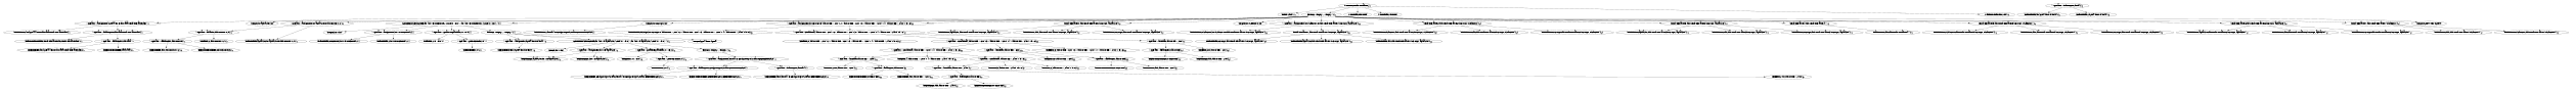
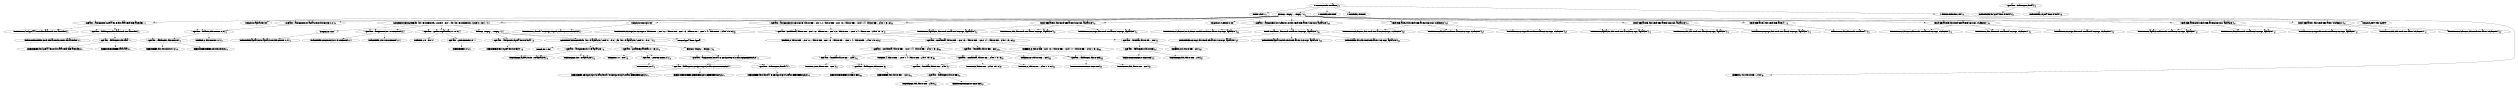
  digraph {
    n1 [label=<(METHOD,sendMTFValues)<SUB>240</SUB>>]
    n2 [label=<(PARAM,this)<SUB>940</SUB>>]
    n3 [label=<(BLOCK,&lt;empty&gt;,&lt;empty&gt;)<SUB>940</SUB>>]
    n4 [label=<(MODIFIER,PRIVATE)>]
    n5 [label=<(MODIFIER,VIRTUAL)>]
    n6 [label=<(METHOD_RETURN,void)<SUB>940</SUB>>]
    n7 [label=<(LOCAL,byte[][] len: byte[][])>]
    n8 [label=<(&lt;operator&gt;.assignment,byte[][] len = this.data.sendMTFValues_len)<SUB>941</SUB>>]
    n9 [label=<(LOCAL,int alphaSize: int)>]
    n10 [label=<(&lt;operator&gt;.assignment,int alphaSize = this.nInUse + 2)<SUB>942</SUB>>]
    n11 [label=<(CONTROL_STRUCTURE,for (int t = N_GROUPS; Some(--t &gt;= 0); ),for (int t = N_GROUPS; Some(--t &gt;= 0); ))<SUB>944</SUB>>]
    n12 [label=<(LOCAL,int nGroups: int)>]
    n13 [label=<(&lt;operator&gt;.assignment,int nGroups = (this.nMTF &lt; 200) ? 2 : (this.nMTF &lt; 600) ? 3 : (this.nMTF &lt; 1200) ? 4 : (this.nMTF &lt; 2400) ? 5 : 6)<SUB>953</SUB>>]
    n14 [label=<(sendMTFValues0,this.sendMTFValues0(nGroups, alphaSize))<SUB>961</SUB>>]
    n15 [label=<(LOCAL,int nSelectors: int)>]
    n16 [label=<(&lt;operator&gt;.assignment,int nSelectors = this.sendMTFValues1(nGroups, alphaSize))<SUB>966</SUB>>]
    n17 [label=<(sendMTFValues2,this.sendMTFValues2(nGroups, nSelectors))<SUB>969</SUB>>]
    n18 [label=<(sendMTFValues3,this.sendMTFValues3(nGroups, alphaSize))<SUB>972</SUB>>]
    n19 [label=<(sendMTFValues4,this.sendMTFValues4())<SUB>975</SUB>>]
    n20 [label=<(sendMTFValues5,this.sendMTFValues5(nGroups, nSelectors))<SUB>978</SUB>>]
    n21 [label=<(sendMTFValues6,this.sendMTFValues6(nGroups, alphaSize))<SUB>981</SUB>>]
    n22 [label=<(sendMTFValues7,this.sendMTFValues7(nSelectors))<SUB>984</SUB>>]
    n23 [label=<(IDENTIFIER,len,byte[][] len = this.data.sendMTFValues_len)<SUB>941</SUB>>]
    n24 [label=<(&lt;operator&gt;.fieldAccess,this.data.sendMTFValues_len)<SUB>941</SUB>>]
    n25 [label=<(IDENTIFIER,alphaSize,int alphaSize = this.nInUse + 2)<SUB>942</SUB>>]
    n26 [label=<(&lt;operator&gt;.addition,this.nInUse + 2)<SUB>942</SUB>>]
    n27 [label=<(LOCAL,int t: int)>]
    n28 [label=<(&lt;operator&gt;.assignment,int t = N_GROUPS)<SUB>944</SUB>>]
    n29 [label=<(&lt;operator&gt;.greaterEqualsThan,--t &gt;= 0)<SUB>944</SUB>>]
    n30 [label=<(BLOCK,&lt;empty&gt;,&lt;empty&gt;)<SUB>944</SUB>>]
    n31 [label=<(IDENTIFIER,v,len_t[v] = CBZip2OutputStream.GREATER_ICOST)<SUB>947</SUB>>]
    n32 [label=<(IDENTIFIER,nGroups,int nGroups = (this.nMTF &lt; 200) ? 2 : (this.nMTF &lt; 600) ? 3 : (this.nMTF &lt; 1200) ? 4 : (this.nMTF &lt; 2400) ? 5 : 6)<SUB>953</SUB>>]
    n33 [label=<(&lt;operator&gt;.conditional,(this.nMTF &lt; 200) ? 2 : (this.nMTF &lt; 600) ? 3 : (this.nMTF &lt; 1200) ? 4 : (this.nMTF &lt; 2400) ? 5 : 6)<SUB>954</SUB>>]
    n34 [label=<(IDENTIFIER,this,this.sendMTFValues0(nGroups, alphaSize))<SUB>961</SUB>>]
    n35 [label=<(IDENTIFIER,nGroups,this.sendMTFValues0(nGroups, alphaSize))<SUB>961</SUB>>]
    n36 [label=<(IDENTIFIER,alphaSize,this.sendMTFValues0(nGroups, alphaSize))<SUB>961</SUB>>]
    n37 [label=<(IDENTIFIER,nSelectors,int nSelectors = this.sendMTFValues1(nGroups, alphaSize))<SUB>966</SUB>>]
    n38 [label=<(sendMTFValues1,this.sendMTFValues1(nGroups, alphaSize))<SUB>966</SUB>>]
    n39 [label=<(IDENTIFIER,this,this.sendMTFValues2(nGroups, nSelectors))<SUB>969</SUB>>]
    n40 [label=<(IDENTIFIER,nGroups,this.sendMTFValues2(nGroups, nSelectors))<SUB>969</SUB>>]
    n41 [label=<(IDENTIFIER,nSelectors,this.sendMTFValues2(nGroups, nSelectors))<SUB>969</SUB>>]
    n42 [label=<(IDENTIFIER,this,this.sendMTFValues3(nGroups, alphaSize))<SUB>972</SUB>>]
    n43 [label=<(IDENTIFIER,nGroups,this.sendMTFValues3(nGroups, alphaSize))<SUB>972</SUB>>]
    n44 [label=<(IDENTIFIER,alphaSize,this.sendMTFValues3(nGroups, alphaSize))<SUB>972</SUB>>]
    n45 [label=<(IDENTIFIER,this,this.sendMTFValues4())<SUB>975</SUB>>]
    n46 [label=<(IDENTIFIER,this,this.sendMTFValues5(nGroups, nSelectors))<SUB>978</SUB>>]
    n47 [label=<(IDENTIFIER,nGroups,this.sendMTFValues5(nGroups, nSelectors))<SUB>978</SUB>>]
    n48 [label=<(IDENTIFIER,nSelectors,this.sendMTFValues5(nGroups, nSelectors))<SUB>978</SUB>>]
    n49 [label=<(IDENTIFIER,this,this.sendMTFValues6(nGroups, alphaSize))<SUB>981</SUB>>]
    n50 [label=<(IDENTIFIER,nGroups,this.sendMTFValues6(nGroups, alphaSize))<SUB>981</SUB>>]
    n51 [label=<(IDENTIFIER,alphaSize,this.sendMTFValues6(nGroups, alphaSize))<SUB>981</SUB>>]
    n52 [label=<(IDENTIFIER,this,this.sendMTFValues7(nSelectors))<SUB>984</SUB>>]
    n53 [label=<(IDENTIFIER,nSelectors,this.sendMTFValues7(nSelectors))<SUB>984</SUB>>]
    n54 [label=<(&lt;operator&gt;.fieldAccess,this.data)<SUB>941</SUB>>]
    n55 [label=<(FIELD_IDENTIFIER,sendMTFValues_len,sendMTFValues_len)<SUB>941</SUB>>]
    n56 [label=<(IDENTIFIER,this,byte[][] len = this.data.sendMTFValues_len)<SUB>941</SUB>>]
    n57 [label=<(FIELD_IDENTIFIER,data,data)<SUB>941</SUB>>]
    n58 [label=<(&lt;operator&gt;.fieldAccess,this.nInUse)<SUB>942</SUB>>]
    n59 [label=<(LITERAL,2,this.nInUse + 2)<SUB>942</SUB>>]
    n60 [label=<(IDENTIFIER,this,this.nInUse + 2)<SUB>942</SUB>>]
    n61 [label=<(FIELD_IDENTIFIER,nInUse,nInUse)<SUB>942</SUB>>]
    n62 [label=<(IDENTIFIER,t,int t = N_GROUPS)<SUB>944</SUB>>]
    n63 [label=<(IDENTIFIER,N_GROUPS,int t = N_GROUPS)<SUB>944</SUB>>]
    n64 [label=<(&lt;operator&gt;.preDecrement,--t)<SUB>944</SUB>>]
    n65 [label=<(LITERAL,0,--t &gt;= 0)<SUB>944</SUB>>]
    n66 [label=<(LOCAL,byte[] len_t: byte[])>]
    n67 [label=<(&lt;operator&gt;.assignment,byte[] len_t = len[t])<SUB>945</SUB>>]
    n68 [label=<(CONTROL_STRUCTURE,for (int v = alphaSize; Some(--v &gt;= 0); ),for (int v = alphaSize; Some(--v &gt;= 0); ))<SUB>946</SUB>>]
    n69 [label=<(IDENTIFIER,t,--t)<SUB>944</SUB>>]
    n70 [label=<(IDENTIFIER,len_t,byte[] len_t = len[t])<SUB>945</SUB>>]
    n71 [label=<(LOCAL,int v: int)>]
    n72 [label=<(&lt;operator&gt;.assignment,int v = alphaSize)<SUB>946</SUB>>]
    n73 [label=<(&lt;operator&gt;.greaterEqualsThan,--v &gt;= 0)<SUB>946</SUB>>]
    n74 [label=<(BLOCK,&lt;empty&gt;,&lt;empty&gt;)<SUB>946</SUB>>]
    n75 [label=<(&lt;operator&gt;.indexAccess,len[t])<SUB>945</SUB>>]
    n76 [label=<(IDENTIFIER,len,byte[] len_t = len[t])<SUB>945</SUB>>]
    n77 [label=<(IDENTIFIER,t,byte[] len_t = len[t])<SUB>945</SUB>>]
    n78 [label=<(IDENTIFIER,v,int v = alphaSize)<SUB>946</SUB>>]
    n79 [label=<(IDENTIFIER,alphaSize,int v = alphaSize)<SUB>946</SUB>>]
    n80 [label=<(&lt;operator&gt;.preDecrement,--v)<SUB>946</SUB>>]
    n81 [label=<(LITERAL,0,--v &gt;= 0)<SUB>946</SUB>>]
    n82 [label=<(&lt;operator&gt;.assignment,len_t[v] = CBZip2OutputStream.GREATER_ICOST)<SUB>947</SUB>>]
    n83 [label=<(IDENTIFIER,v,--v)<SUB>946</SUB>>]
    n84 [label=<(&lt;operator&gt;.indexAccess,len_t[v])<SUB>947</SUB>>]
    n85 [label=<(&lt;operator&gt;.fieldAccess,CBZip2OutputStream.GREATER_ICOST)<SUB>947</SUB>>]
    n86 [label=<(IDENTIFIER,len_t,len_t[v] = CBZip2OutputStream.GREATER_ICOST)<SUB>947</SUB>>]
    n87 [label=<(IDENTIFIER,CBZip2OutputStream,len_t[v] = CBZip2OutputStream.GREATER_ICOST)<SUB>947</SUB>>]
    n88 [label=<(FIELD_IDENTIFIER,GREATER_ICOST,GREATER_ICOST)<SUB>947</SUB>>]
    n89 [label=<(&lt;operator&gt;.lessThan,this.nMTF &lt; 200)<SUB>954</SUB>>]
    n90 [label=<(LITERAL,2,(this.nMTF &lt; 200) ? 2 : (this.nMTF &lt; 600) ? 3 : (this.nMTF &lt; 1200) ? 4 : (this.nMTF &lt; 2400) ? 5 : 6)<SUB>954</SUB>>]
    n91 [label=<(&lt;operator&gt;.conditional,(this.nMTF &lt; 600) ? 3 : (this.nMTF &lt; 1200) ? 4 : (this.nMTF &lt; 2400) ? 5 : 6)<SUB>955</SUB>>]
    n92 [label=<(&lt;operator&gt;.fieldAccess,this.nMTF)<SUB>954</SUB>>]
    n93 [label=<(LITERAL,200,this.nMTF &lt; 200)<SUB>954</SUB>>]
    n94 [label=<(&lt;operator&gt;.lessThan,this.nMTF &lt; 600)<SUB>355</SUB>>]
    n95 [label=<(LITERAL,3,(this.nMTF &lt; 600) ? 3 : (this.nMTF &lt; 1200) ? 4 : (this.nMTF &lt; 2400) ? 5 : 6)<SUB>955</SUB>>]
    n96 [label=<(&lt;operator&gt;.conditional,(this.nMTF &lt; 1200) ? 4 : (this.nMTF &lt; 2400) ? 5 : 6)<SUB>956</SUB>>]
    n97 [label=<(IDENTIFIER,this,this.nMTF &lt; 200)<SUB>954</SUB>>]
    n98 [label=<(FIELD_IDENTIFIER,nMTF,nMTF)<SUB>954</SUB>>]
    n99 [label=<(&lt;operator&gt;.fieldAccess,this.nMTF)<SUB>955</SUB>>]
    n100 [label=<(LITERAL,600,this.nMTF &lt; 600)<SUB>955</SUB>>]
    n101 [label=<(&lt;operator&gt;.lessThan,this.nMTF &lt; 1200)<SUB>956</SUB>>]
    n102 [label=<(LITERAL,4,(this.nMTF &lt; 1200) ? 4 : (this.nMTF &lt; 2400) ? 5 : 6)<SUB>956</SUB>>]
    n103 [label=<(&lt;operator&gt;.conditional,(this.nMTF &lt; 2400) ? 5 : 6)<SUB>957</SUB>>]
    n104 [label=<(IDENTIFIER,this,this.nMTF &lt; 600)<SUB>955</SUB>>]
    n105 [label=<(FIELD_IDENTIFIER,nMTF,nMTF)<SUB>955</SUB>>]
    n106 [label=<(&lt;operator&gt;.fieldAccess,this.nMTF)<SUB>956</SUB>>]
    n107 [label=<(LITERAL,1200,this.nMTF &lt; 1200)<SUB>956</SUB>>]
    n108 [label=<(&lt;operator&gt;.lessThan,this.nMTF &lt; 2400)<SUB>957</SUB>>]
    n109 [label=<(LITERAL,5,(this.nMTF &lt; 2400) ? 5 : 6)<SUB>957</SUB>>]
    n110 [label=<(LITERAL,6,(this.nMTF &lt; 2400) ? 5 : 6)<SUB>958</SUB>>]
    n111 [label=<(IDENTIFIER,this,this.nMTF &lt; 1200)<SUB>956</SUB>>]
    n112 [label=<(FIELD_IDENTIFIER,nMTF,nMTF)<SUB>956</SUB>>]
    n113 [label=<(&lt;operator&gt;.fieldAccess,this.nMTF)<SUB>957</SUB>>]
    n114 [label=<(LITERAL,2400,this.nMTF &lt; 2400)<SUB>957</SUB>>]
    n115 [label=<(IDENTIFIER,this,this.nMTF &lt; 2400)<SUB>957</SUB>>]
    n116 [label=<(FIELD_IDENTIFIER,nMTF,nMTF)<SUB>957</SUB>>]
    n117 [label=<(IDENTIFIER,this,this.sendMTFValues1(nGroups, alphaSize))<SUB>966</SUB>>]
    n118 [label=<(IDENTIFIER,nGroups,this.sendMTFValues1(nGroups, alphaSize))<SUB>969</SUB>>]
    n119 [label=<(IDENTIFIER,alphaSize,this.sendMTFValues1(nGroups, alphaSize))<SUB>966</SUB>>]
    n1 -> n2
    n1 -> n3
    n1 -> n4
    n1 -> n5
    n1 -> n6
    n3 -> n7
    n3 -> n8
    n3 -> n9
    n3 -> n10
    n3 -> n11
    n3 -> n12
    n3 -> n13
    n3 -> n14
    n3 -> n15
    n3 -> n16
    n3 -> n17
    n3 -> n18
    n3 -> n19
    n3 -> n20
    n3 -> n21
    n3 -> n22
    n8 -> n23
    n8 -> n24
-   n10 -> n25
+   n27 -> n25
    n10 -> n26
    n11 -> n27
    n11 -> n28
    n11 -> n29
    n11 -> n30
    n12 -> n31
    n13 -> n32
    n13 -> n33
    n14 -> n34
    n14 -> n35
    n14 -> n36
    n16 -> n37
    n16 -> n38
    n17 -> n39
    n17 -> n40
    n17 -> n41
    n18 -> n42
    n18 -> n43
    n18 -> n44
    n19 -> n45
    n20 -> n46
    n20 -> n47
    n20 -> n48
    n21 -> n49
    n21 -> n50
    n21 -> n51
    n22 -> n52
    n22 -> n53
    n24 -> n54
    n24 -> n55
    n26 -> n58
    n26 -> n59
    n28 -> n62
    n28 -> n63
    n29 -> n64
    n29 -> n65
    n30 -> n66
    n30 -> n67
    n30 -> n68
    n33 -> n89
    n33 -> n90
    n33 -> n91
    n38 -> n117
    n38 -> n118
    n38 -> n119
    n54 -> n56
    n54 -> n57
    n58 -> n60
    n58 -> n61
    n64 -> n69
    n67 -> n70
    n68 -> n71
    n68 -> n72
    n68 -> n73
    n68 -> n74
    n72 -> n78
    n72 -> n79
    n73 -> n80
    n73 -> n81
    n74 -> n82
    n75 -> n76
    n75 -> n77
    n80 -> n83
    n82 -> n84
    n82 -> n85
    n84 -> n86
    n85 -> n87
    n85 -> n88
    n89 -> n92
    n89 -> n93
    n91 -> n94
    n91 -> n95
    n91 -> n96
    n92 -> n97
    n92 -> n98
    n94 -> n99
    n94 -> n100
    n96 -> n101
    n96 -> n102
    n96 -> n103
    n99 -> n104
    n99 -> n105
    n101 -> n106
    n101 -> n107
    n103 -> n108
    n103 -> n109
    n103 -> n110
    n106 -> n111
    n106 -> n112
    n108 -> n113
-   n108 -> n114
+   n6 -> n114
    n113 -> n115
    n113 -> n116
  }
